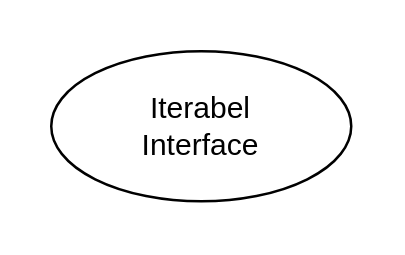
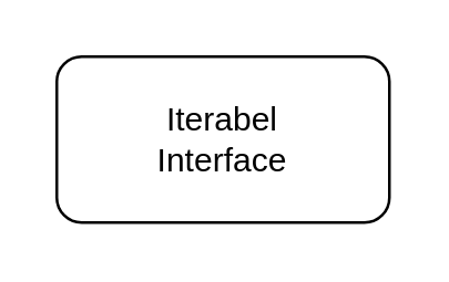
  <mxCell id="0" />
  <mxCell id="1" parent="0" />
- <mxCell id="2" value="Iterabel&lt;br&gt;Interface" style="ellipse;whiteSpace=wrap;html=1;" vertex="1" parent="1"><mxGeometry x="20" y="20" width="120" height="60" as="geometry" /></mxCell>
+ <mxCell id="2" value="Iterabel&lt;br&gt;Interface" style="rounded=1;whiteSpace=wrap;html=1;" vertex="1" parent="1"><mxGeometry x="20" y="20" width="120" height="60" as="geometry" /></mxCell>
